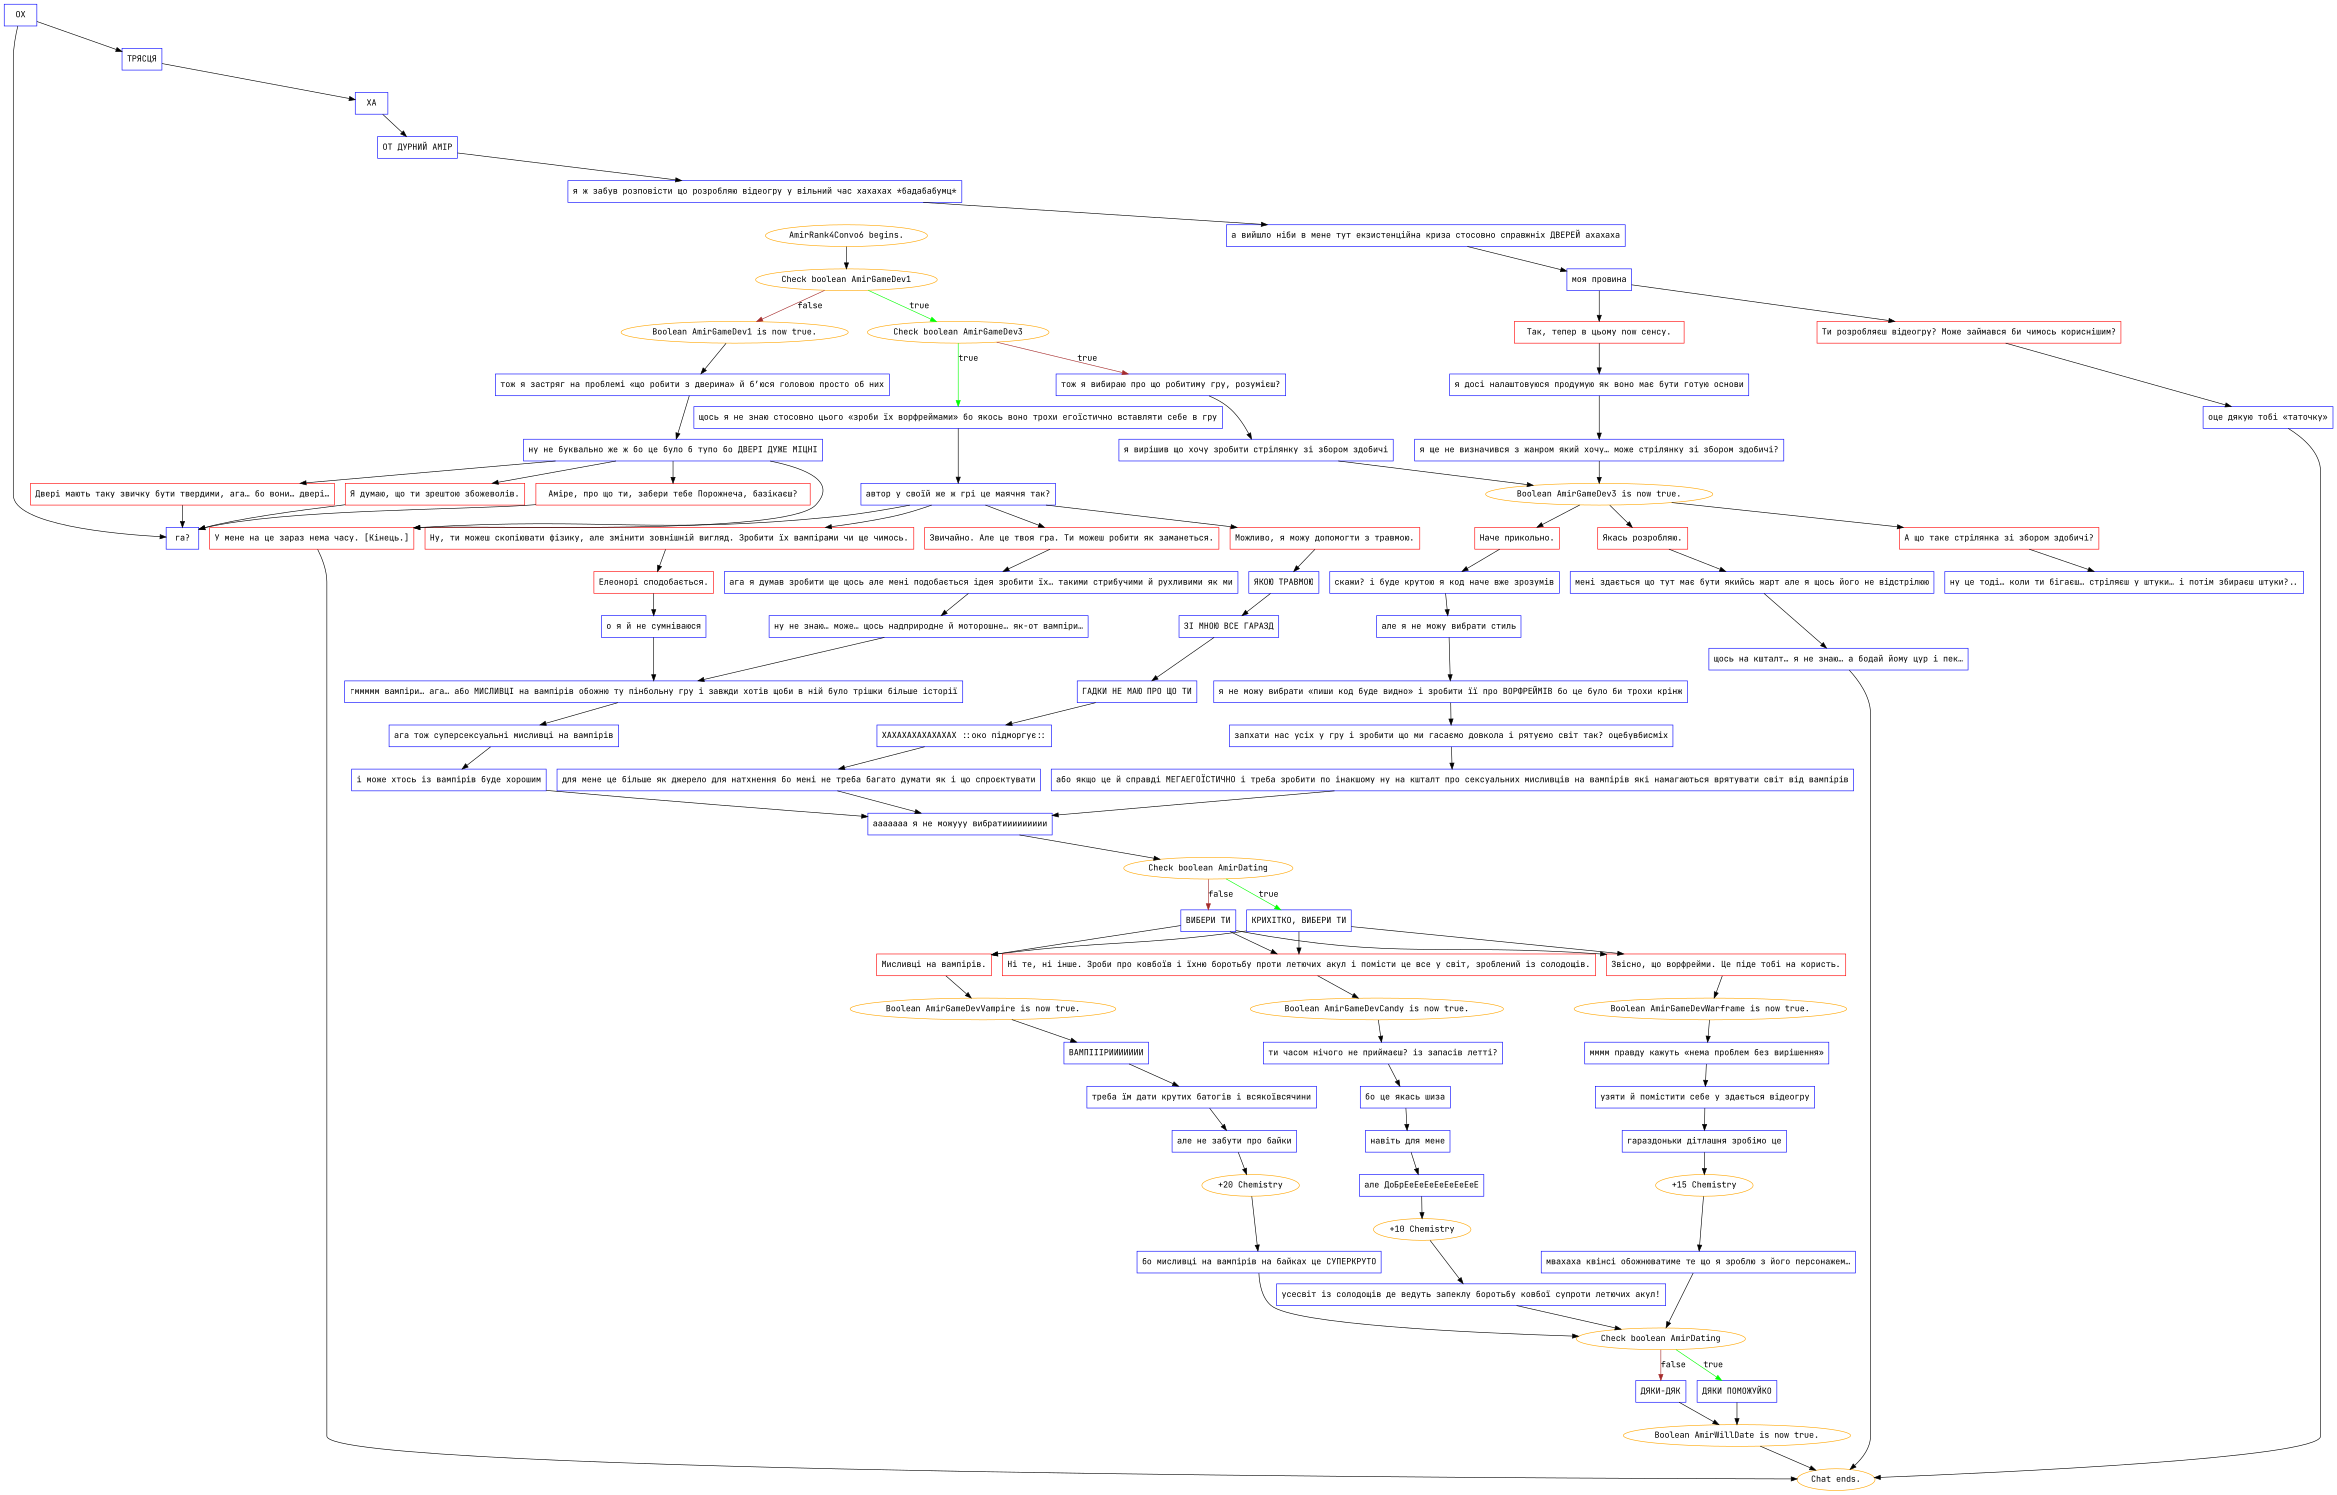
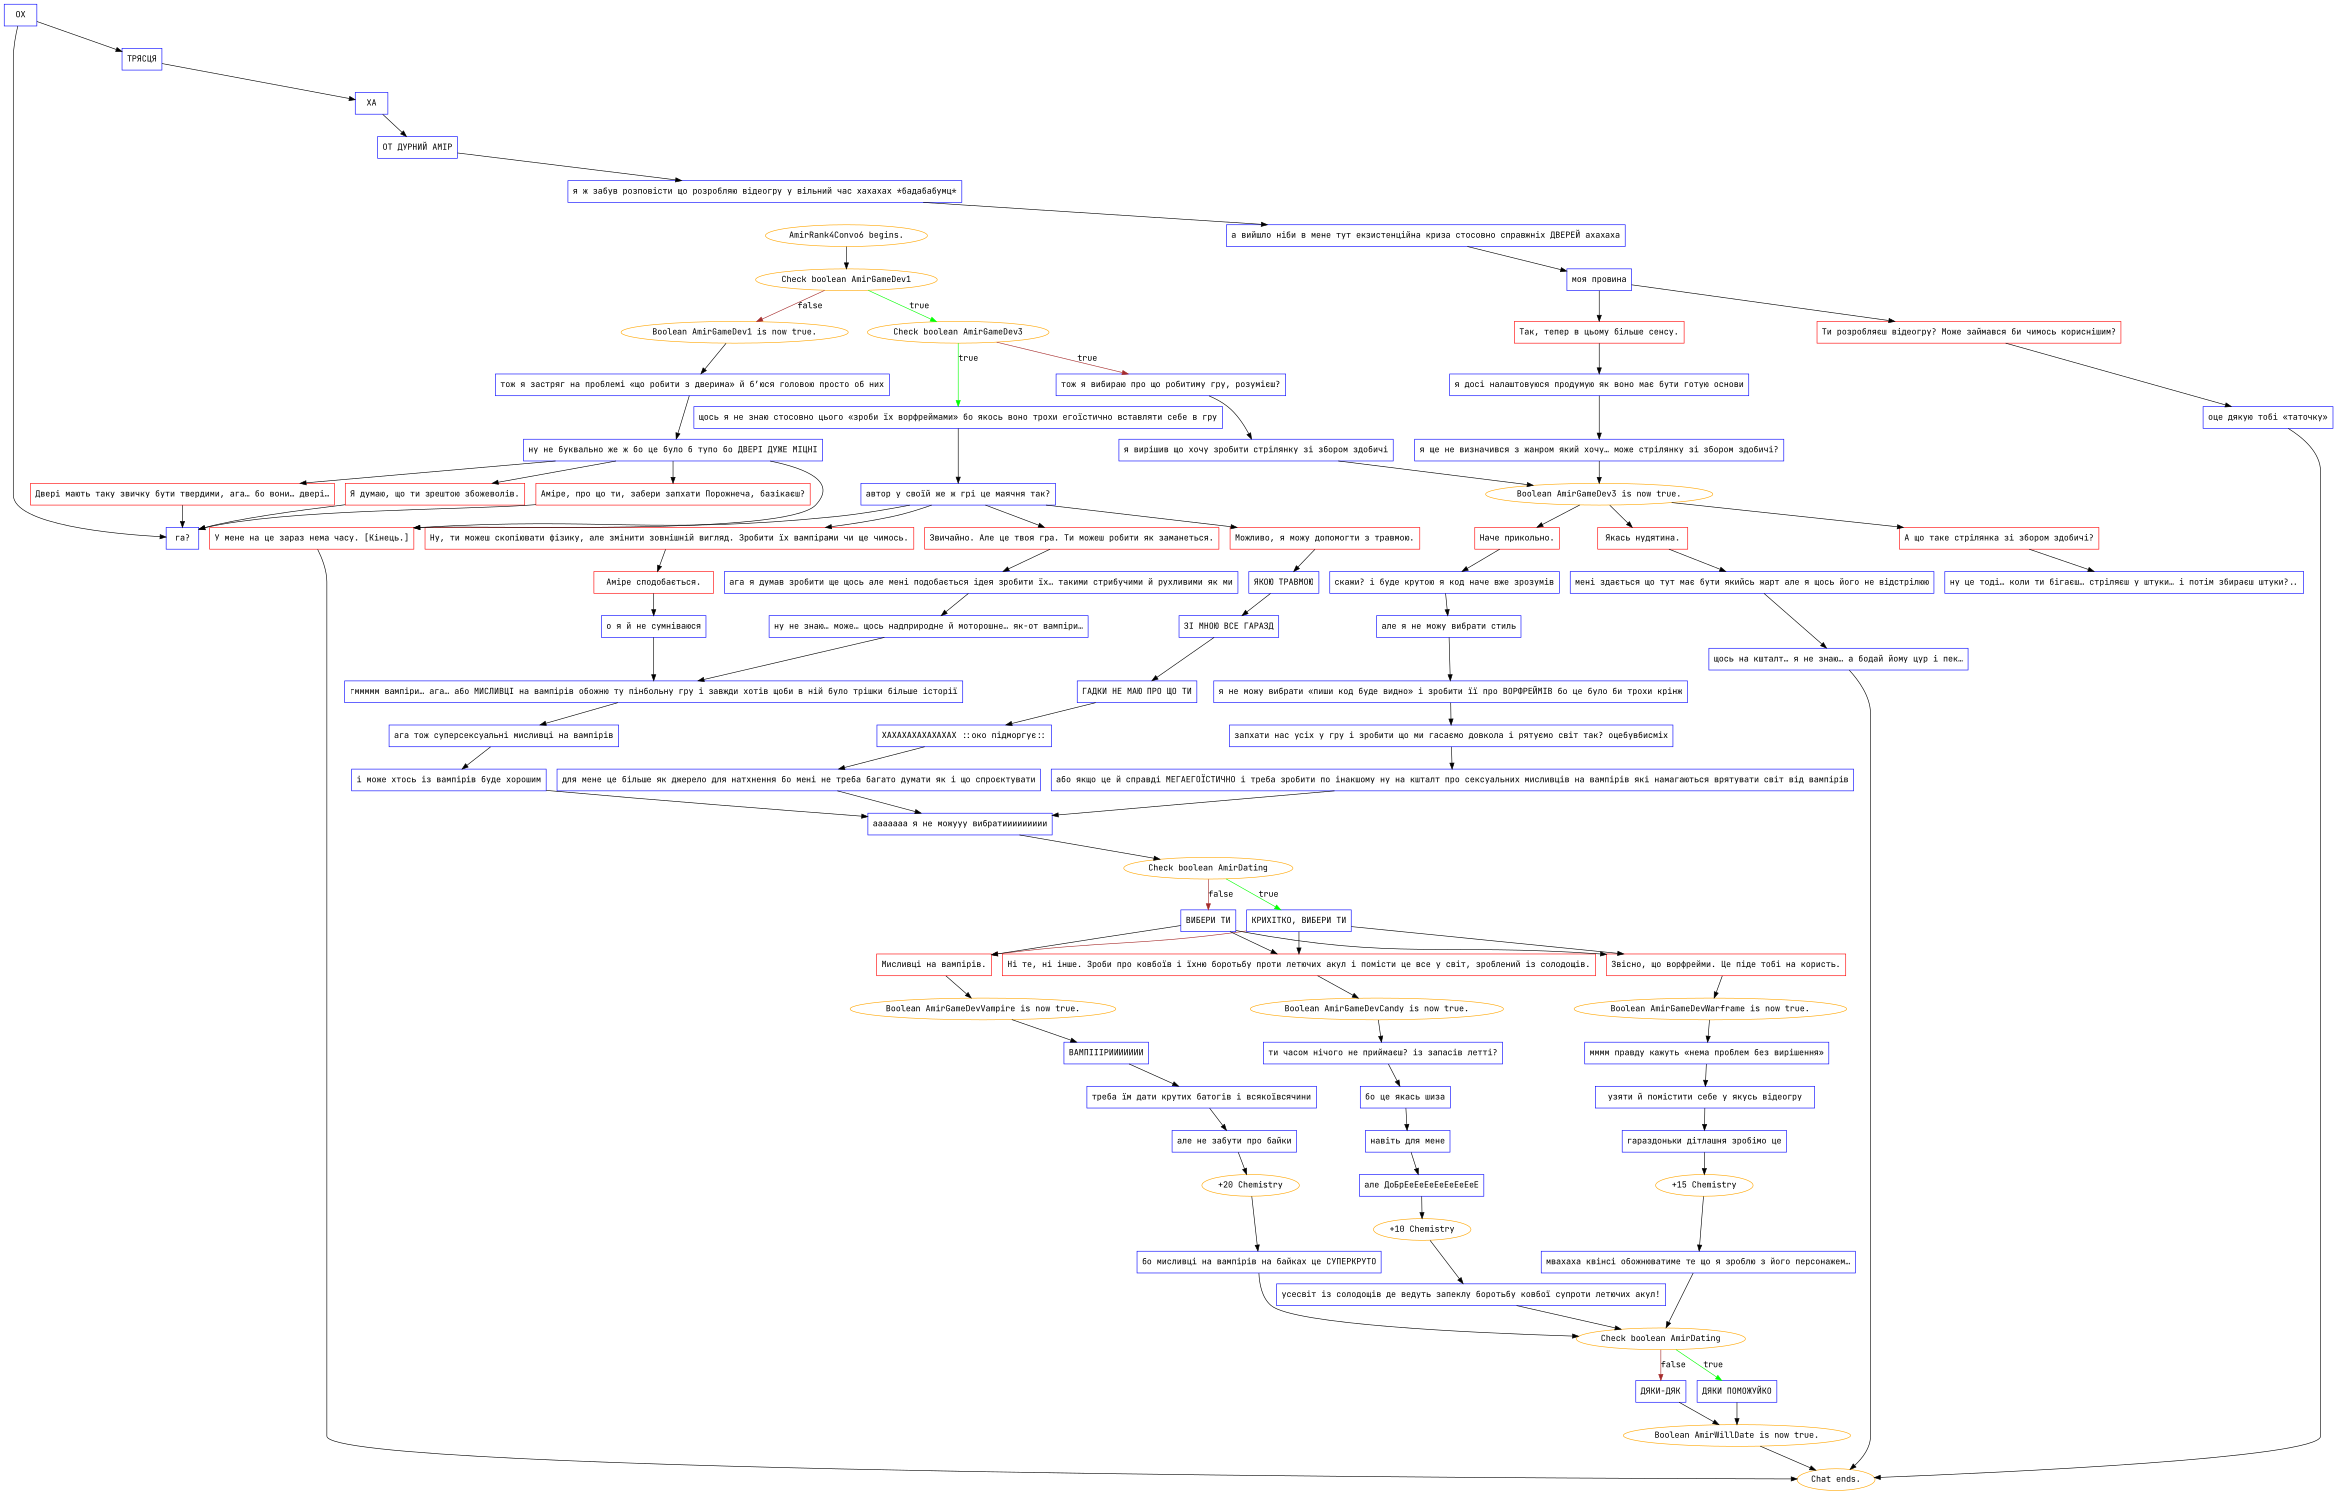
  digraph {
    fontname="JetBrains Mono"
    node [color=blue fontname="JetBrains Mono" shape=box]
    edge [fontname="JetBrains Mono"]
    "AmirRank4Convo6 begins." [color=orange shape=""]
    n2 [color=orange label="Check boolean AmirGameDev1" shape=""]
    n3 [color=orange label="Check boolean AmirGameDev3" shape=""]
    n4 [color=orange label="Boolean AmirGameDev1 is now true." shape=""]
    n5 [label="щось я не знаю стосовно цього «зроби їх ворфреймами» бо якось воно трохи егоїстично вставляти себе в гру"]
    n6 [label="тож я вибираю про що робитиму гру, розумієш?"]
    n7 [label="тож я застряг на проблемі «що робити з дверима» й б’юся головою просто об них"]
    n8 [label="автор у своїй же ж грі це маячня так?"]
    n9 [label="я вирішив що хочу зробити стрілянку зі збором здобичі"]
    n10 [label="ну не буквально же ж бо це було б тупо бо ДВЕРІ ДУЖЕ МІЦНІ"]
    n11 [color=red label="Ну, ти можеш скопіювати фізику, але змінити зовнішній вигляд. Зробити їх вампірами чи ще чимось."]
    n12 [color=red label="Звичайно. Але це твоя гра. Ти можеш робити як заманеться."]
    n13 [color=red label="Можливо, я можу допомогти з травмою."]
    n14 [color=red label="У мене на це зараз нема часу. [Кінець.]"]
    n15 [color=orange label="Boolean AmirGameDev3 is now true." shape=""]
-   n16 [color=red label="Аміре, про що ти, забери тебе Порожнеча, базікаєш?"]
+   n16 [color=red label="Аміре, про що ти, забери запхати Порожнеча, базікаєш?"]
    n17 [color=red label="Двері мають таку звичку бути твердими, ага… бо вони… двері…"]
    n18 [color=red label="Я думаю, що ти зрештою збожеволів."]
-   n19 [color=red label="Елеонорі сподобається."]
+   n19 [color=red label="Аміре сподобається."]
    n20 [label="ага я думав зробити ще щось але мені подобається ідея зробити їх… такими стрибучими й рухливими як ми"]
    n21 [label="ЯКОЮ ТРАВМОЮ"]
    "Chat ends." [color=orange shape=""]
    n23 [color=red label="Наче прикольно."]
    n24 [color=red label="А що таке стрілянка зі збором здобичі?"]
-   n25 [color=red label="Якась розробляю."]
+   n25 [color=red label="Якась нудятина."]
    n26 [label="га?"]
    n27 [label="о я й не сумніваюся"]
    n28 [label="ну не знаю… може… щось надприродне й моторошне… як-от вампіри…"]
    n29 [label="ЗІ МНОЮ ВСЕ ГАРАЗД"]
    n30 [label="скажи? і буде крутою я код наче вже зрозумів"]
    n31 [label="ну це тоді… коли ти бігаєш… стріляєш у штуки… і потім збираєш штуки?.."]
    n32 [label="мені здається що тут має бути якийсь жарт але я щось його не відстрілюю"]
    n33 [label="гммммм вампіри… ага… або МИСЛИВЦІ на вампірів обожню ту пінбольну гру і завжди хотів щоби в ній було трішки більше історії"]
    n34 [label="ГАДКИ НЕ МАЮ ПРО ЩО ТИ"]
    n35 [label="але я не можу вибрати стиль"]
    n36 [label="щось на кшталт… я не знаю… а бодай йому цур і пек…"]
    n37 [label="ОХ"]
    n38 [label="ТРЯСЦЯ"]
    n39 [label="ага тож суперсексуальні мисливці на вампірів"]
    n40 [label="ХАХАХАХАХАХАХАХ ::око підморгує::"]
    n41 [label="я не можу вибрати «пиши код буде видно» і зробити її про ВОРФРЕЙМІВ бо це було би трохи крінж"]
    n42 [label="ХА"]
    n43 [label="і може хтось із вампірів буде хорошим"]
    n44 [label="для мене це більше як джерело для натхнення бо мені не треба багато думати як і що спроєктувати"]
    n45 [label="запхати нас усіх у гру і зробити що ми гасаємо довкола і рятуємо світ так? оцебувбисміх"]
    n46 [label="ОТ ДУРНИЙ АМІР"]
    n47 [label="ааааааа я не можууу вибратиииииииии"]
    n48 [label="або якщо це й справді МЕГАЕГОЇСТИЧНО і треба зробити по інакшому ну на кшталт про сексуальних мисливців на вампірів які намагаються врятувати світ від вампірів"]
    n49 [label="я ж забув розповісти що розробляю відеогру у вільний час хахахах *бадабабумц*"]
    n50 [color=orange label="Check boolean AmirDating" shape=""]
    n51 [label="а вийшло ніби в мене тут екзистенційна криза стосовно справжніх ДВЕРЕЙ ахахаха"]
    n52 [label="КРИХІТКО, ВИБЕРИ ТИ"]
    n53 [label="ВИБЕРИ ТИ"]
    n54 [label="моя провина"]
    n55 [color=red label="Мисливці на вампірів."]
    n56 [color=red label="Звісно, що ворфрейми. Це піде тобі на користь."]
    n57 [color=red label="Ні те, ні інше. Зроби про ковбоїв і їхню боротьбу проти летючих акул і помісти це все у світ, зроблений із солодощів."]
-   n58 [color=red label="Так, тепер в цьому now сенсу."]
+   n58 [color=red label="Так, тепер в цьому більше сенсу."]
    n59 [color=red label="Ти розробляєш відеогру? Може займався би чимось кориснішим?"]
    n60 [color=orange label="Boolean AmirGameDevVampire is now true." shape=""]
    n61 [color=orange label="Boolean AmirGameDevWarframe is now true." shape=""]
    n62 [color=orange label="Boolean AmirGameDevCandy is now true." shape=""]
    n63 [label="я досі налаштовуюся продумую як воно має бути готую основи"]
    n64 [label="оце дякую тобі «таточку»"]
    n65 [label="ВАМПІІІРИИИИИИИ"]
    n66 [label="мммм правду кажуть «нема проблем без вирішення»"]
    n67 [label="ти часом нічого не приймаєш? із запасів летті?"]
    n68 [label="я ще не визначився з жанром який хочу… може стрілянку зі збором здобичі?"]
    n69 [label="треба їм дати крутих батогів і всякоївсячини"]
-   n70 [label="узяти й помістити себе у здається відеогру"]
+   n70 [label="узяти й помістити себе у якусь відеогру"]
    n71 [label="бо це якась шиза"]
    n72 [label="але не забути про байки"]
    n73 [label="гараздоньки дітлашня зробімо це"]
    n74 [label="навіть для мене"]
    n75 [color=orange label="+20 Chemistry" shape=""]
    n76 [color=orange label="+15 Chemistry" shape=""]
    n77 [label="але ДоБрЕеЕеЕеЕеЕеЕеЕеЕ"]
    n78 [label="бо мисливці на вампірів на байках це СУПЕРКРУТО"]
    n79 [label="мвахаха квінсі обожнюватиме те що я зроблю з його персонажем…"]
    n80 [color=orange label="+10 Chemistry" shape=""]
    n81 [color=orange label="Check boolean AmirDating" shape=""]
    n82 [label="усесвіт із солодощів де ведуть запеклу боротьбу ковбої супроти летючих акул!"]
    n83 [label="ДЯКИ ПОМОЖУЙКО"]
    n84 [label="ДЯКИ-ДЯК"]
    n85 [color=orange label="Boolean AmirWillDate is now true." shape=""]
    "AmirRank4Convo6 begins." -> n2
    n2 -> n3 [color=green label=true]
    n2 -> n4 [color=brown label=false]
    n3 -> n5 [color=green label=true]
    n3 -> n6 [color=brown label=true]
    n4 -> n7
    n5 -> n8
    n6 -> n9
    n7 -> n10
    n8 -> n11
    n8 -> n12
    n8 -> n13
    n8 -> n14
    n9 -> n15
    n10 -> n14
    n10 -> n16
    n10 -> n17
    n10 -> n18
    n11 -> n19
    n12 -> n20
    n13 -> n21
    n14 -> "Chat ends."
    n15 -> n23
    n15 -> n24
    n15 -> n25
    n16 -> n26
    n17 -> n26
    n18 -> n26
    n19 -> n27
    n20 -> n28
    n21 -> n29
    n23 -> n30
    n24 -> n31
    n25 -> n32
    n27 -> n33
    n28 -> n33
    n29 -> n34
    n30 -> n35
    n32 -> n36
    n33 -> n39
    n34 -> n40
    n35 -> n41
    n36 -> "Chat ends."
    n37 -> n26
    n37 -> n38
    n38 -> n42
    n39 -> n43
    n40 -> n44
    n41 -> n45
    n42 -> n46
    n43 -> n47
    n44 -> n47
    n45 -> n48
    n46 -> n49
    n47 -> n50
    n48 -> n47
    n49 -> n51
    n50 -> n52 [color=green label=true]
    n50 -> n53 [color=brown label=false]
    n51 -> n54
-   n52 -> n55
+   n52 -> n55 [color=brown]
    n52 -> n56
    n52 -> n57
    n53 -> n55
    n53 -> n56
    n53 -> n57
    n54 -> n58
    n54 -> n59
    n55 -> n60
    n56 -> n61
    n57 -> n62
    n58 -> n63
    n59 -> n64
    n60 -> n65
    n61 -> n66
    n62 -> n67
    n63 -> n68
    n64 -> "Chat ends."
    n65 -> n69
    n66 -> n70
    n67 -> n71
    n68 -> n15
    n69 -> n72
    n70 -> n73
    n71 -> n74
    n72 -> n75
    n73 -> n76
    n74 -> n77
    n75 -> n78
    n76 -> n79
    n77 -> n80
    n78 -> n81
    n79 -> n81
    n80 -> n82
    n81 -> n83 [color=green label=true]
    n81 -> n84 [color=brown label=false]
    n82 -> n81
    n83 -> n85
    n84 -> n85
    n85 -> "Chat ends."
  }
